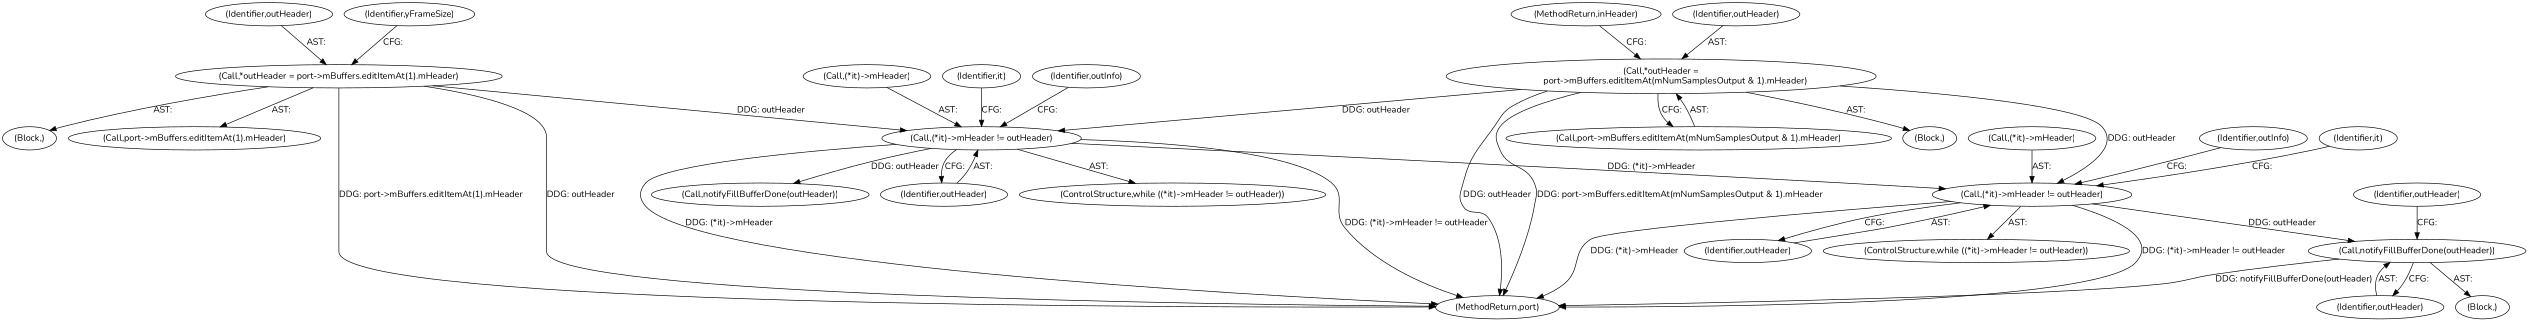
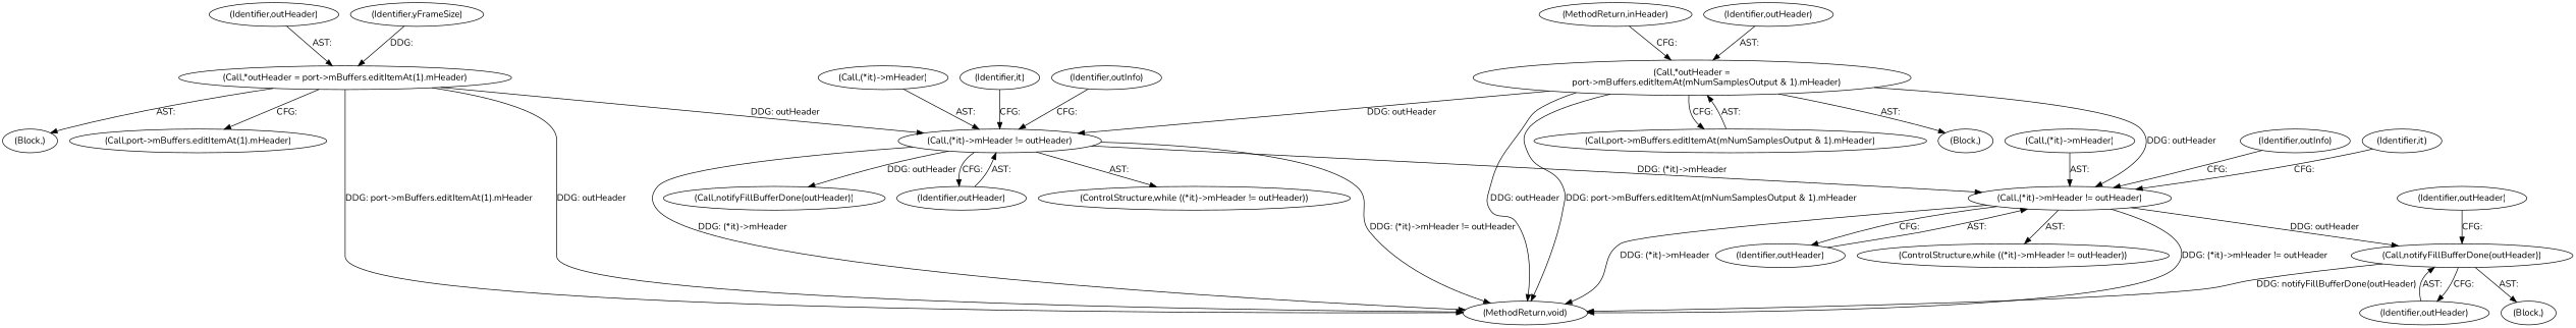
  digraph {
    fontname=Nunito
    node [fontname=Nunito]
    edge [fontname=Nunito]
    n1 [label="(Call,notifyFillBufferDone(outHeader))"]
    n2 [label="(Identifier,outHeader)"]
    n3 [label="(Block,)"]
-   n4 [label="(MethodReturn,port)"]
+   n4 [label="(MethodReturn,void)"]
    n5 [label="(Call,(*it)->mHeader != outHeader)"]
    n6 [label="(Identifier,outHeader)"]
    n7 [label="(ControlStructure,while ((*it)->mHeader != outHeader))"]
    n8 [label="(Call,(*it)->mHeader != outHeader)"]
    n9 [label="(Call,notifyFillBufferDone(outHeader))"]
    n10 [label="(Identifier,outHeader)"]
    n11 [label="(ControlStructure,while ((*it)->mHeader != outHeader))"]
    n12 [label="(Call,*outHeader = port->mBuffers.editItemAt(1).mHeader)"]
    n13 [label="(Block,)"]
    n14 [label="(Call,port->mBuffers.editItemAt(1).mHeader)"]
    n15 [label="(Call,*outHeader =\n            port->mBuffers.editItemAt(mNumSamplesOutput & 1).mHeader)"]
    n16 [label="(Call,port->mBuffers.editItemAt(mNumSamplesOutput & 1).mHeader)"]
    n17 [label="(Block,)"]
    n18 [label="(Identifier,outInfo)"]
    n19 [label="(Identifier,outHeader)"]
    n20 [label="(MethodReturn,inHeader)"]
    n21 [label="(Call,(*it)->mHeader)"]
    n22 [label="(Identifier,outInfo)"]
    n23 [label="(Identifier,it)"]
    n24 [label="(Identifier,outHeader)"]
    n25 [label="(Identifier,yFrameSize)"]
    n26 [label="(Identifier,it)"]
    n27 [label="(Call,(*it)->mHeader)"]
    n28 [label="(Identifier,outHeader)"]
    n1 -> n2 [label="CFG: "]
    n1 -> n3 [label="AST: "]
    n1 -> n4 [label="DDG: notifyFillBufferDone(outHeader)"]
    n2 -> n1 [label="AST: "]
    n5 -> n1 [label="DDG: outHeader"]
    n5 -> n4 [label="DDG: (*it)->mHeader"]
    n5 -> n4 [label="DDG: (*it)->mHeader != outHeader"]
    n5 -> n6 [label="CFG: "]
    n5 -> n7 [label="AST: "]
    n6 -> n5 [label="AST: "]
    n8 -> n4 [label="DDG: (*it)->mHeader != outHeader"]
    n8 -> n4 [label="DDG: (*it)->mHeader"]
    n8 -> n5 [label="DDG: (*it)->mHeader"]
    n8 -> n9 [label="DDG: outHeader"]
    n8 -> n10 [label="CFG: "]
    n8 -> n11 [label="AST: "]
    n10 -> n8 [label="AST: "]
    n12 -> n4 [label="DDG: port->mBuffers.editItemAt(1).mHeader"]
    n12 -> n4 [label="DDG: outHeader"]
    n12 -> n8 [label="DDG: outHeader"]
    n12 -> n13 [label="AST: "]
-   n12 -> n14 [label="AST: "]
+   n12 -> n14 [label="CFG: "]
    n15 -> n4 [label="DDG: port->mBuffers.editItemAt(mNumSamplesOutput & 1).mHeader"]
    n15 -> n4 [label="DDG: outHeader"]
    n15 -> n5 [label="DDG: outHeader"]
    n15 -> n8 [label="DDG: outHeader"]
    n15 -> n16 [label="CFG: "]
    n15 -> n17 [label="AST: "]
    n16 -> n15 [label="AST: "]
    n18 -> n8 [label="CFG: "]
    n19 -> n12 [label="AST: "]
    n20 -> n15 [label="CFG: "]
    n21 -> n8 [label="AST: "]
    n22 -> n5 [label="CFG: "]
    n23 -> n5 [label="CFG: "]
    n24 -> n15 [label="AST: "]
-   n25 -> n12 [label="CFG: "]
+   n25 -> n12 [label="DDG: "]
    n26 -> n8 [label="CFG: "]
    n27 -> n5 [label="AST: "]
    n28 -> n1 [label="CFG: "]
  }
